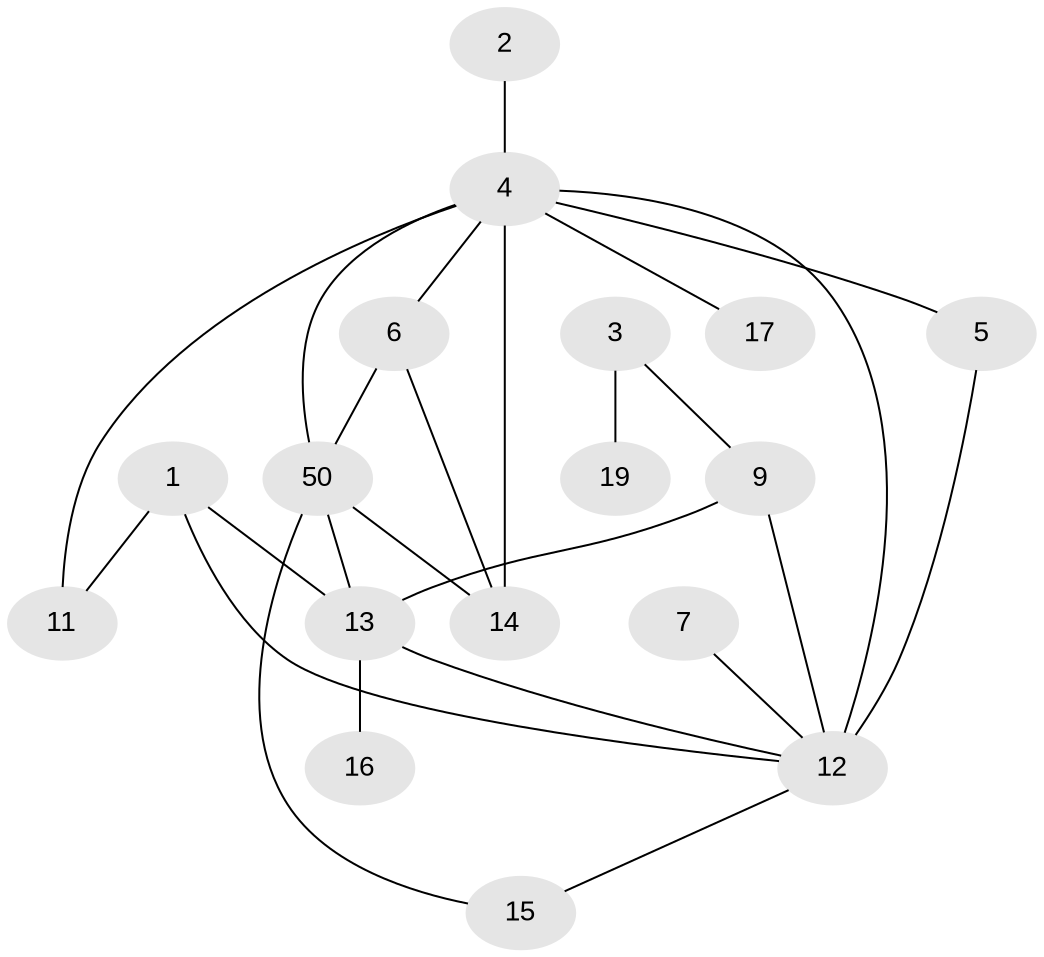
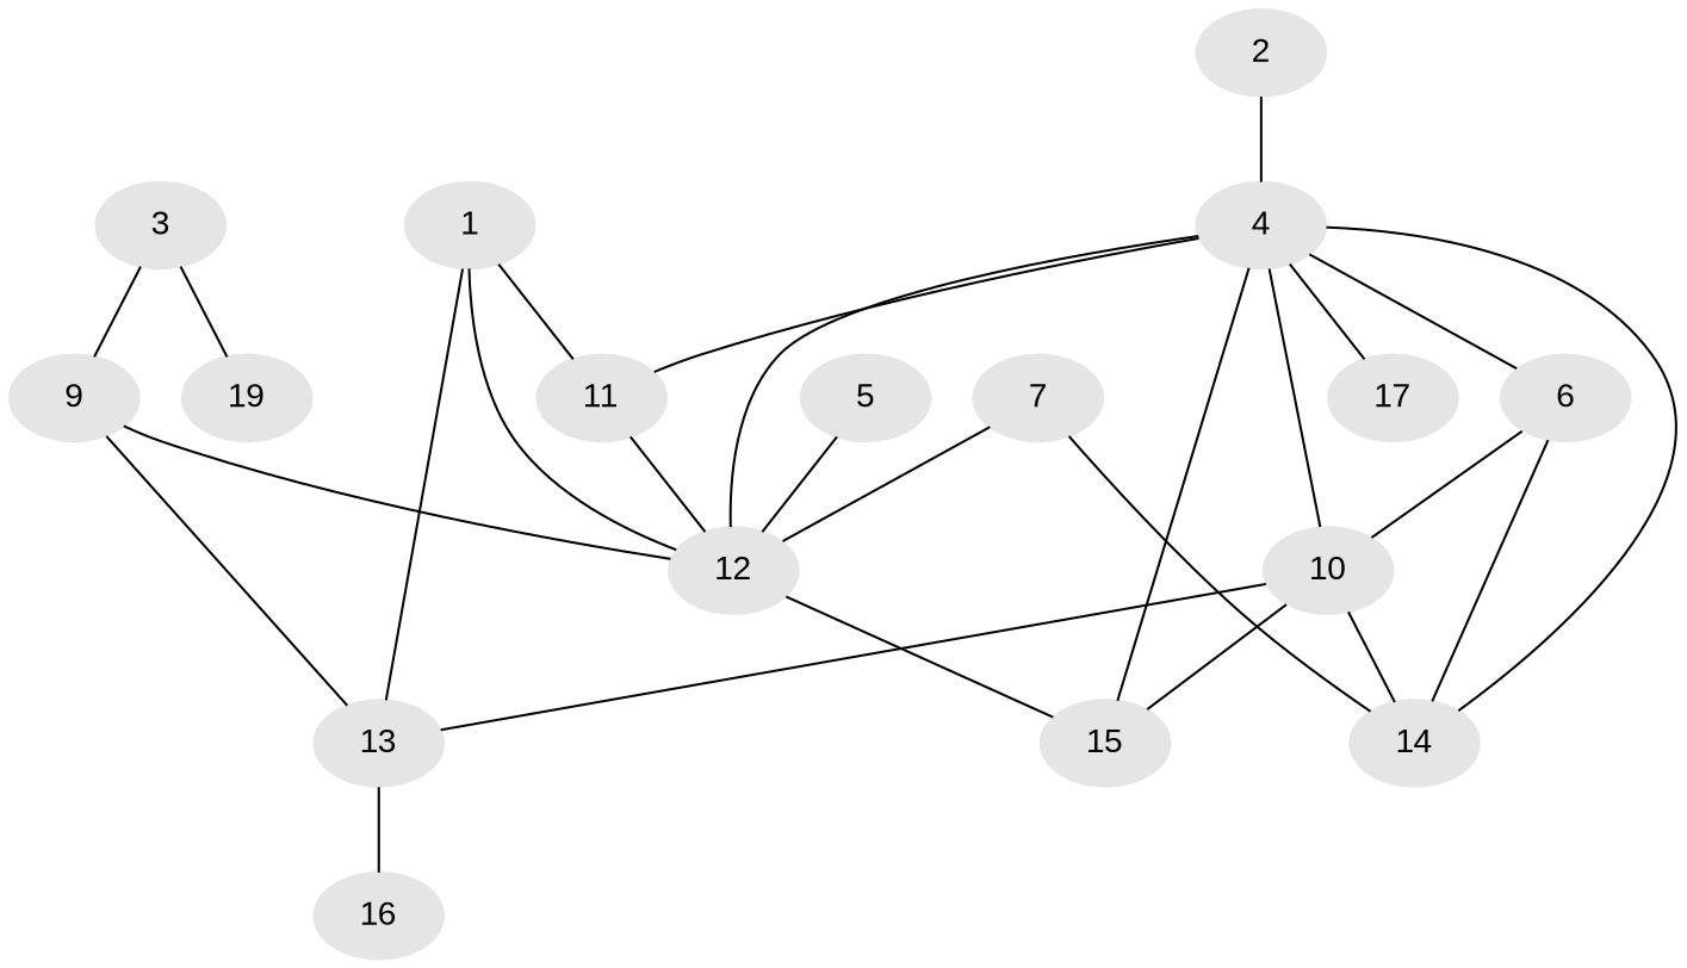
  graph {
    fontname="Liberation Sans"
    node [color=gray90 fontname="Liberation Sans" style=filled]
    edge [fontname="Liberation Sans" weight=1.0]
    1
    11
    12
    13
    15
    16
    2
    4
    6
-   10 [label=50]
+   10
    14
    17
    3
    9
    19
    5
    7
    1 -- 11
    1 -- 12
    1 -- 13
-   13 -- 12
+   11 -- 12
    12 -- 15
    13 -- 16 [weight=2.0]
    2 -- 4 [weight=4.0]
    4 -- 11
    4 -- 12 [weight=4.0]
-   4 -- 5
+   4 -- 15
    4 -- 6
    4 -- 10 [weight=4.0]
    4 -- 14
    4 -- 17
    6 -- 10
    6 -- 14
    10 -- 13
    10 -- 15
    10 -- 14
    3 -- 9
    3 -- 19
    9 -- 12
    9 -- 13
    5 -- 12
    7 -- 12
+   7 -- 14
  }
